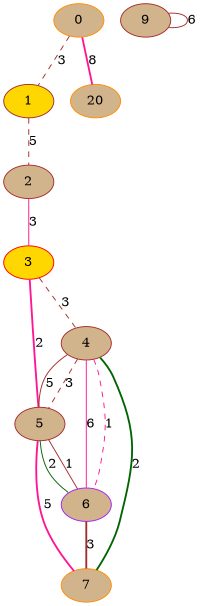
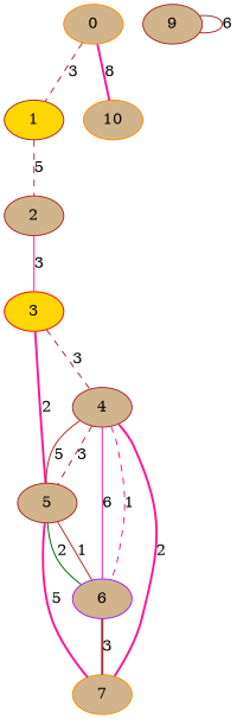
  graph {
    node [color=brown fillcolor=tan style=filled weight=1]
    edge [color=brown style=solid]
    0 [color=darkorange]
    1 [fillcolor=gold]
-   10 [color=darkorange weight=4 label=20]
+   10 [color=darkorange weight=4]
    2
    3 [color=red fillcolor=gold]
    4
    5
    6 [color=purple]
    7 [color=darkorange]
    9 [weight=2]
    0 -- 1 [label=3 style=dashed]
    0 -- 10 [color=deeppink label=8 style=bold]
    1 -- 2 [label=5 style=dashed]
    2 -- 3 [color=deeppink label=3]
    3 -- 4 [label=3 style=dashed]
    3 -- 5 [color=deeppink label=2 style=bold]
    4 -- 5 [label=5]
    4 -- 5 [label=3 style=dashed]
    4 -- 6 [color=deeppink label=6]
    4 -- 6 [color=deeppink label=1 style=dashed]
-   4 -- 7 [color=darkgreen label=2 style=bold]
+   4 -- 7 [color=deeppink label=2 style=bold]
    5 -- 6 [label=1]
    5 -- 6 [color=darkgreen label=2]
    5 -- 7 [color=deeppink label=5 style=bold]
    6 -- 7 [label=3 style=bold]
    9 -- 9 [label=6]
  }
